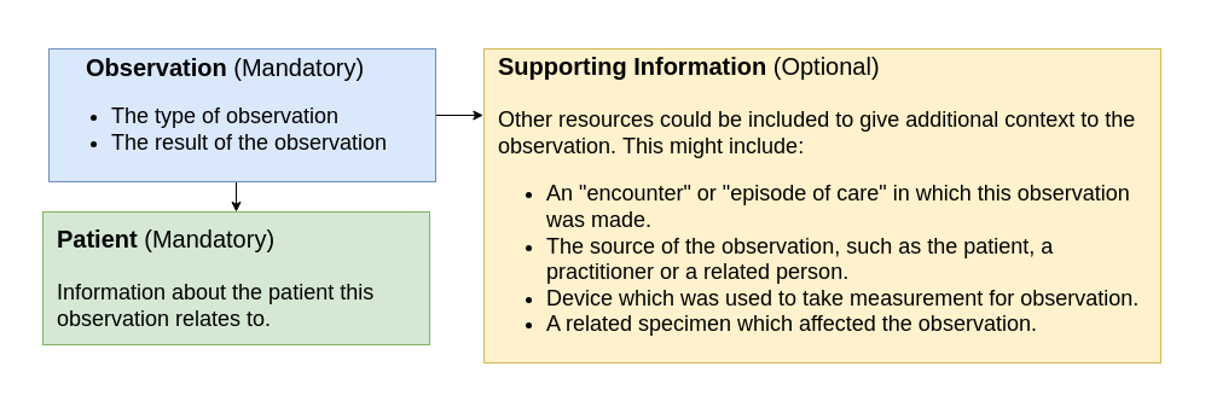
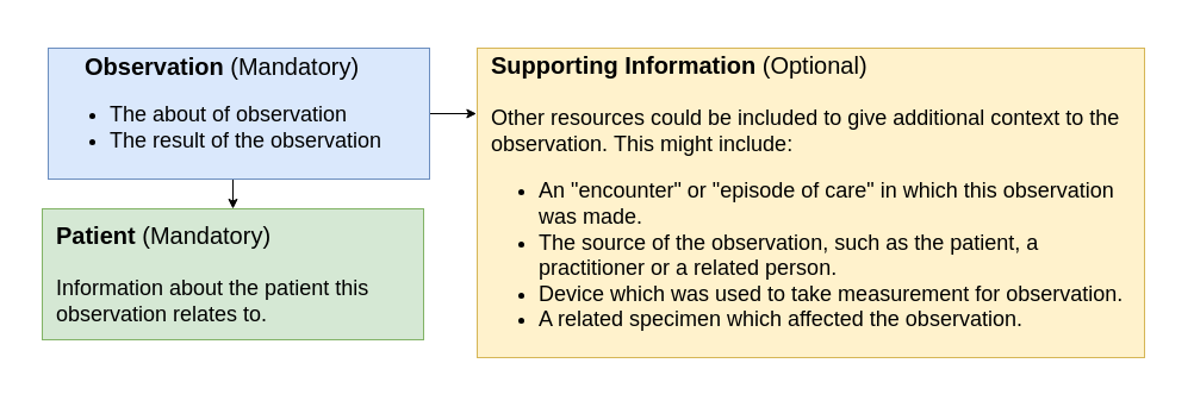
  <mxCell id="0" />
  <mxCell id="1" parent="0" />
  <mxCell id="2" value="" style="rounded=0;whiteSpace=wrap;html=1;strokeColor=none;fillColor=none;" vertex="1" parent="1"><mxGeometry width="960" height="300" as="geometry" x="20" y="20" /></mxCell>
  <mxCell id="3" style="edgeStyle=orthogonalEdgeStyle;rounded=0;orthogonalLoop=1;jettySize=auto;html=1;exitX=1;exitY=0.5;exitDx=0;exitDy=0;entryX=-0.001;entryY=0.212;entryDx=0;entryDy=0;entryPerimeter=0;" edge="1" parent="1" source="5" target="7"><mxGeometry relative="1" as="geometry" /></mxCell>
  <mxCell id="4" style="edgeStyle=orthogonalEdgeStyle;rounded=0;orthogonalLoop=1;jettySize=auto;html=1;exitX=0.5;exitY=1;exitDx=0;exitDy=0;entryX=0.5;entryY=0;entryDx=0;entryDy=0;" edge="1" parent="1" source="5" target="6"><mxGeometry relative="1" as="geometry" /></mxCell>
- <mxCell id="5" value="&lt;div style=&quot;text-align: center ; font-size: 20px&quot;&gt;&lt;b&gt;Observation &lt;/b&gt;&lt;span&gt;(Mandatory)&lt;/span&gt;&lt;/div&gt;&lt;ul style=&quot;font-size: 18px&quot;&gt;&lt;li&gt;&lt;span&gt;The type of observation&lt;/span&gt;&lt;br&gt;&lt;/li&gt;&lt;li style=&quot;font-size: 18px&quot;&gt;&lt;span style=&quot;font-size: 18px&quot;&gt;The result of the observation&lt;/span&gt;&lt;/li&gt;&lt;/ul&gt;" style="rounded=0;whiteSpace=wrap;html=1;spacingRight=21;fillColor=#dae8fc;strokeColor=#6c8ebf;align=left;spacingLeft=10;fontSize=18;" parent="1" vertex="1"><mxGeometry x="40" y="40" width="320" height="110" as="geometry" /></mxCell>
+ <mxCell id="5" value="&lt;div style=&quot;text-align: center ; font-size: 20px&quot;&gt;&lt;b&gt;Observation &lt;/b&gt;&lt;span&gt;(Mandatory)&lt;/span&gt;&lt;/div&gt;&lt;ul style=&quot;font-size: 18px&quot;&gt;&lt;li&gt;&lt;span&gt;The about of observation&lt;/span&gt;&lt;br&gt;&lt;/li&gt;&lt;li style=&quot;font-size: 18px&quot;&gt;&lt;span style=&quot;font-size: 18px&quot;&gt;The result of the observation&lt;/span&gt;&lt;/li&gt;&lt;/ul&gt;" style="rounded=0;whiteSpace=wrap;html=1;spacingRight=21;fillColor=#dae8fc;strokeColor=#6c8ebf;align=left;spacingLeft=10;fontSize=18;" parent="1" vertex="1"><mxGeometry x="40" y="40" width="320" height="110" as="geometry" /></mxCell>
  <mxCell id="6" value="&lt;font style=&quot;font-size: 20px&quot;&gt;&lt;b&gt;Patient &lt;/b&gt;(Mandatory)&lt;/font&gt;&lt;br style=&quot;font-size: 18px&quot;&gt;&lt;br style=&quot;font-size: 18px&quot;&gt;&lt;div style=&quot;font-size: 18px&quot;&gt;&lt;span style=&quot;font-size: 18px&quot;&gt;Information about the patient this observation relates to.&lt;/span&gt;&lt;/div&gt;" style="rounded=0;whiteSpace=wrap;html=1;spacingLeft=10;spacingRight=10;fillColor=#d5e8d4;strokeColor=#82b366;align=left;fontSize=18;" parent="1" vertex="1"><mxGeometry x="35" y="175" width="320" height="110" as="geometry" /></mxCell>
  <mxCell id="7" value="&lt;font style=&quot;font-size: 20px&quot;&gt;&lt;b&gt;Supporting Information &lt;/b&gt;(Optional)&lt;/font&gt;&lt;br style=&quot;font-size: 18px&quot;&gt;&lt;span&gt;&lt;br&gt;Other resources could be included to give additional context to the observation.&amp;nbsp;&lt;/span&gt;&lt;span&gt;This might include:&lt;/span&gt;&lt;span&gt;&lt;br&gt;&lt;/span&gt;&lt;div style=&quot;font-size: 18px&quot;&gt;&lt;ul style=&quot;font-size: 18px&quot;&gt;&lt;li style=&quot;font-size: 18px&quot;&gt;An &quot;encounter&quot; or &quot;episode of care&quot; in which this observation was made.&lt;/li&gt;&lt;li style=&quot;font-size: 18px&quot;&gt;The source of the observation, such as the patient, a practitioner or a related person.&lt;/li&gt;&lt;li style=&quot;font-size: 18px&quot;&gt;Device which was used to take measurement for observation.&lt;/li&gt;&lt;li style=&quot;font-size: 18px&quot;&gt;A related specimen which affected the observation.&lt;/li&gt;&lt;/ul&gt;&lt;/div&gt;" style="rounded=0;whiteSpace=wrap;html=1;spacingLeft=10;spacingRight=10;fillColor=#fff2cc;strokeColor=#d6b656;align=left;fontSize=18;" parent="1" vertex="1"><mxGeometry x="400" y="40" width="560" height="260" as="geometry" /></mxCell>
